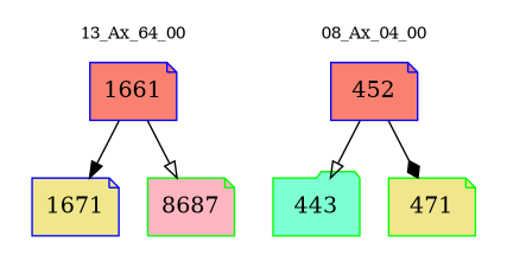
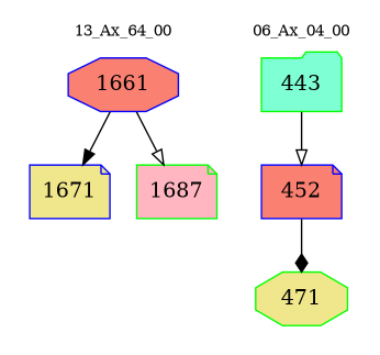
  digraph {
    node [color=blue fillcolor=salmon shape=note style=filled]
    edge [arrowhead=onormal color=black]
-   n1 [label=1661]
+   n1 [label=1661 shape=octagon]
    n2 [fillcolor=khaki label=1671]
-   n3 [color=green fillcolor=lightpink label=8687]
+   n3 [color=green fillcolor=lightpink label=1687]
    n4 [label=452]
    n5 [color=green fillcolor=aquamarine label=443 shape=folder]
-   n6 [color=green fillcolor=khaki label=471]
+   n6 [color=green fillcolor=khaki label=471 shape=octagon]
    subgraph cluster_1 {
      color=white
      fontsize=10
      label="13_Ax_64_00"
      n1
      n2
      n3
    }
    subgraph cluster_2 {
      color=white
      fontsize=10
-     label="08_Ax_04_00"
+     label="06_Ax_04_00"
      n4
      n5
      n6
    }
    n1 -> n2 [arrowhead=normal]
    n1 -> n3
-   n4 -> n5
+   n5 -> n4
    n4 -> n6 [arrowhead=diamond]
  }
